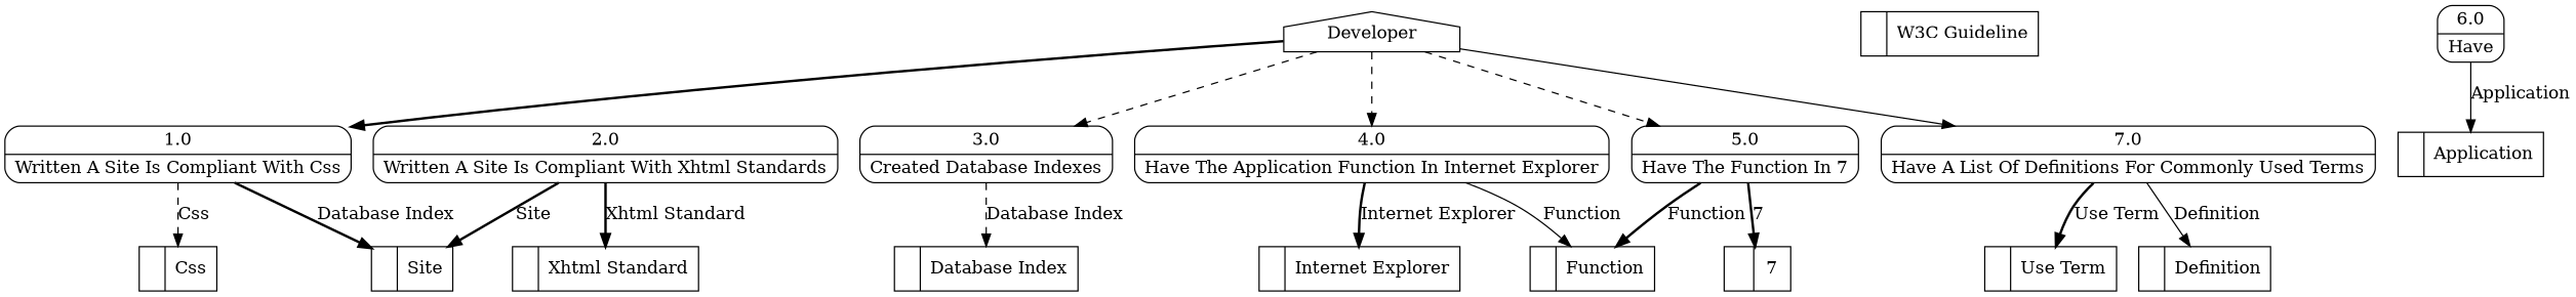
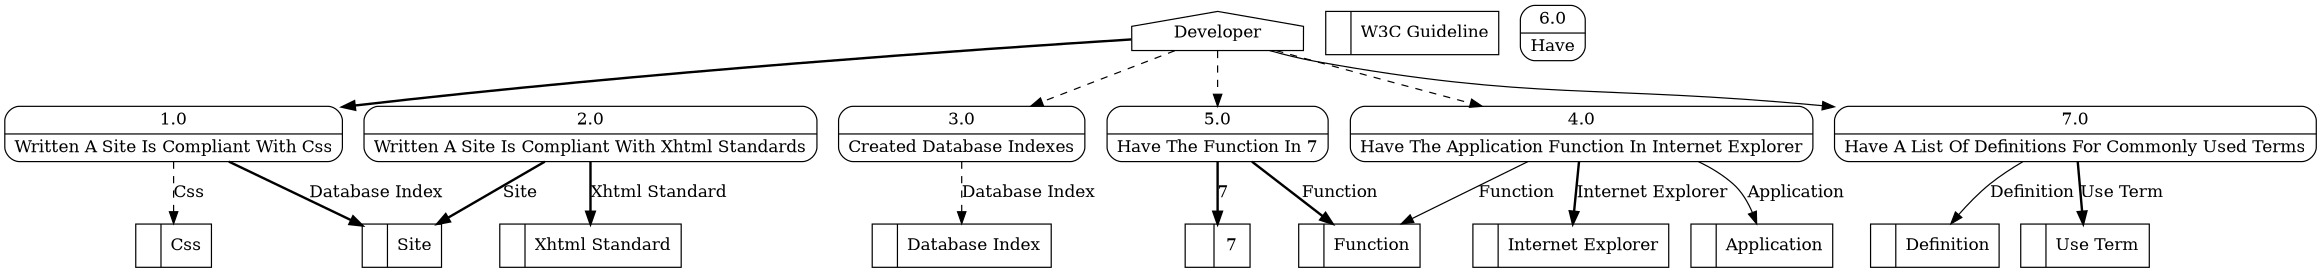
  digraph {
    node [shape=record]
    edge [style=bold]
    n1 [label="<f0>  |<f1> Css "]
    n2 [label="<f0>  |<f1> Xhtml Standard "]
    n3 [label="<f0>  |<f1> Site "]
    n4 [label="<f0>  |<f1> 7 "]
    n5 [label="<f0>  |<f1> Function "]
    n6 [label="<f0>  |<f1> Internet Explorer "]
    n7 [label="<f0>  |<f1> Definition "]
    n8 [label="<f0>  |<f1> Use Term "]
    n9 [label="<f0>  |<f1> Database Index "]
    n10 [label="<f0>  |<f1> W3C Guideline "]
    n11 [label="<f0>  |<f1> Application "]
    n12 [label=Developer shape=house]
    n13 [label="{<f0> 1.0|<f1> Written A Site Is Compliant With Css }" shape=Mrecord]
    n14 [label="{<f0> 3.0|<f1> Created Database Indexes }" shape=Mrecord]
    n15 [label="{<f0> 4.0|<f1> Have The Application Function In Internet Explorer }" shape=Mrecord]
    n16 [label="{<f0> 5.0|<f1> Have The Function In 7 }" shape=Mrecord]
    n17 [label="{<f0> 7.0|<f1> Have A List Of Definitions For Commonly Used Terms }" shape=Mrecord]
    n18 [label="{<f0> 2.0|<f1> Written A Site Is Compliant With Xhtml Standards }" shape=Mrecord]
    n19 [label="{<f0> 6.0|<f1> Have }" shape=Mrecord]
    n12 -> n13
    n12 -> n14 [style=dashed]
    n12 -> n15 [style=dashed]
    n12 -> n16 [style=dashed]
    n12 -> n17 [style=solid]
    n13 -> n1 [label=Css style=dashed]
    n13 -> n3 [label="Database Index"]
    n14 -> n9 [label="Database Index" style=dashed]
    n15 -> n5 [label=Function style=solid]
    n15 -> n6 [label="Internet Explorer"]
-   n19 -> n11 [label=Application style=solid]
+   n15 -> n11 [label=Application style=solid]
    n16 -> n4 [label=7]
    n16 -> n5 [label=Function]
    n17 -> n7 [label=Definition style=solid]
    n17 -> n8 [label="Use Term"]
    n18 -> n2 [label="Xhtml Standard"]
    n18 -> n3 [label=Site]
  }
